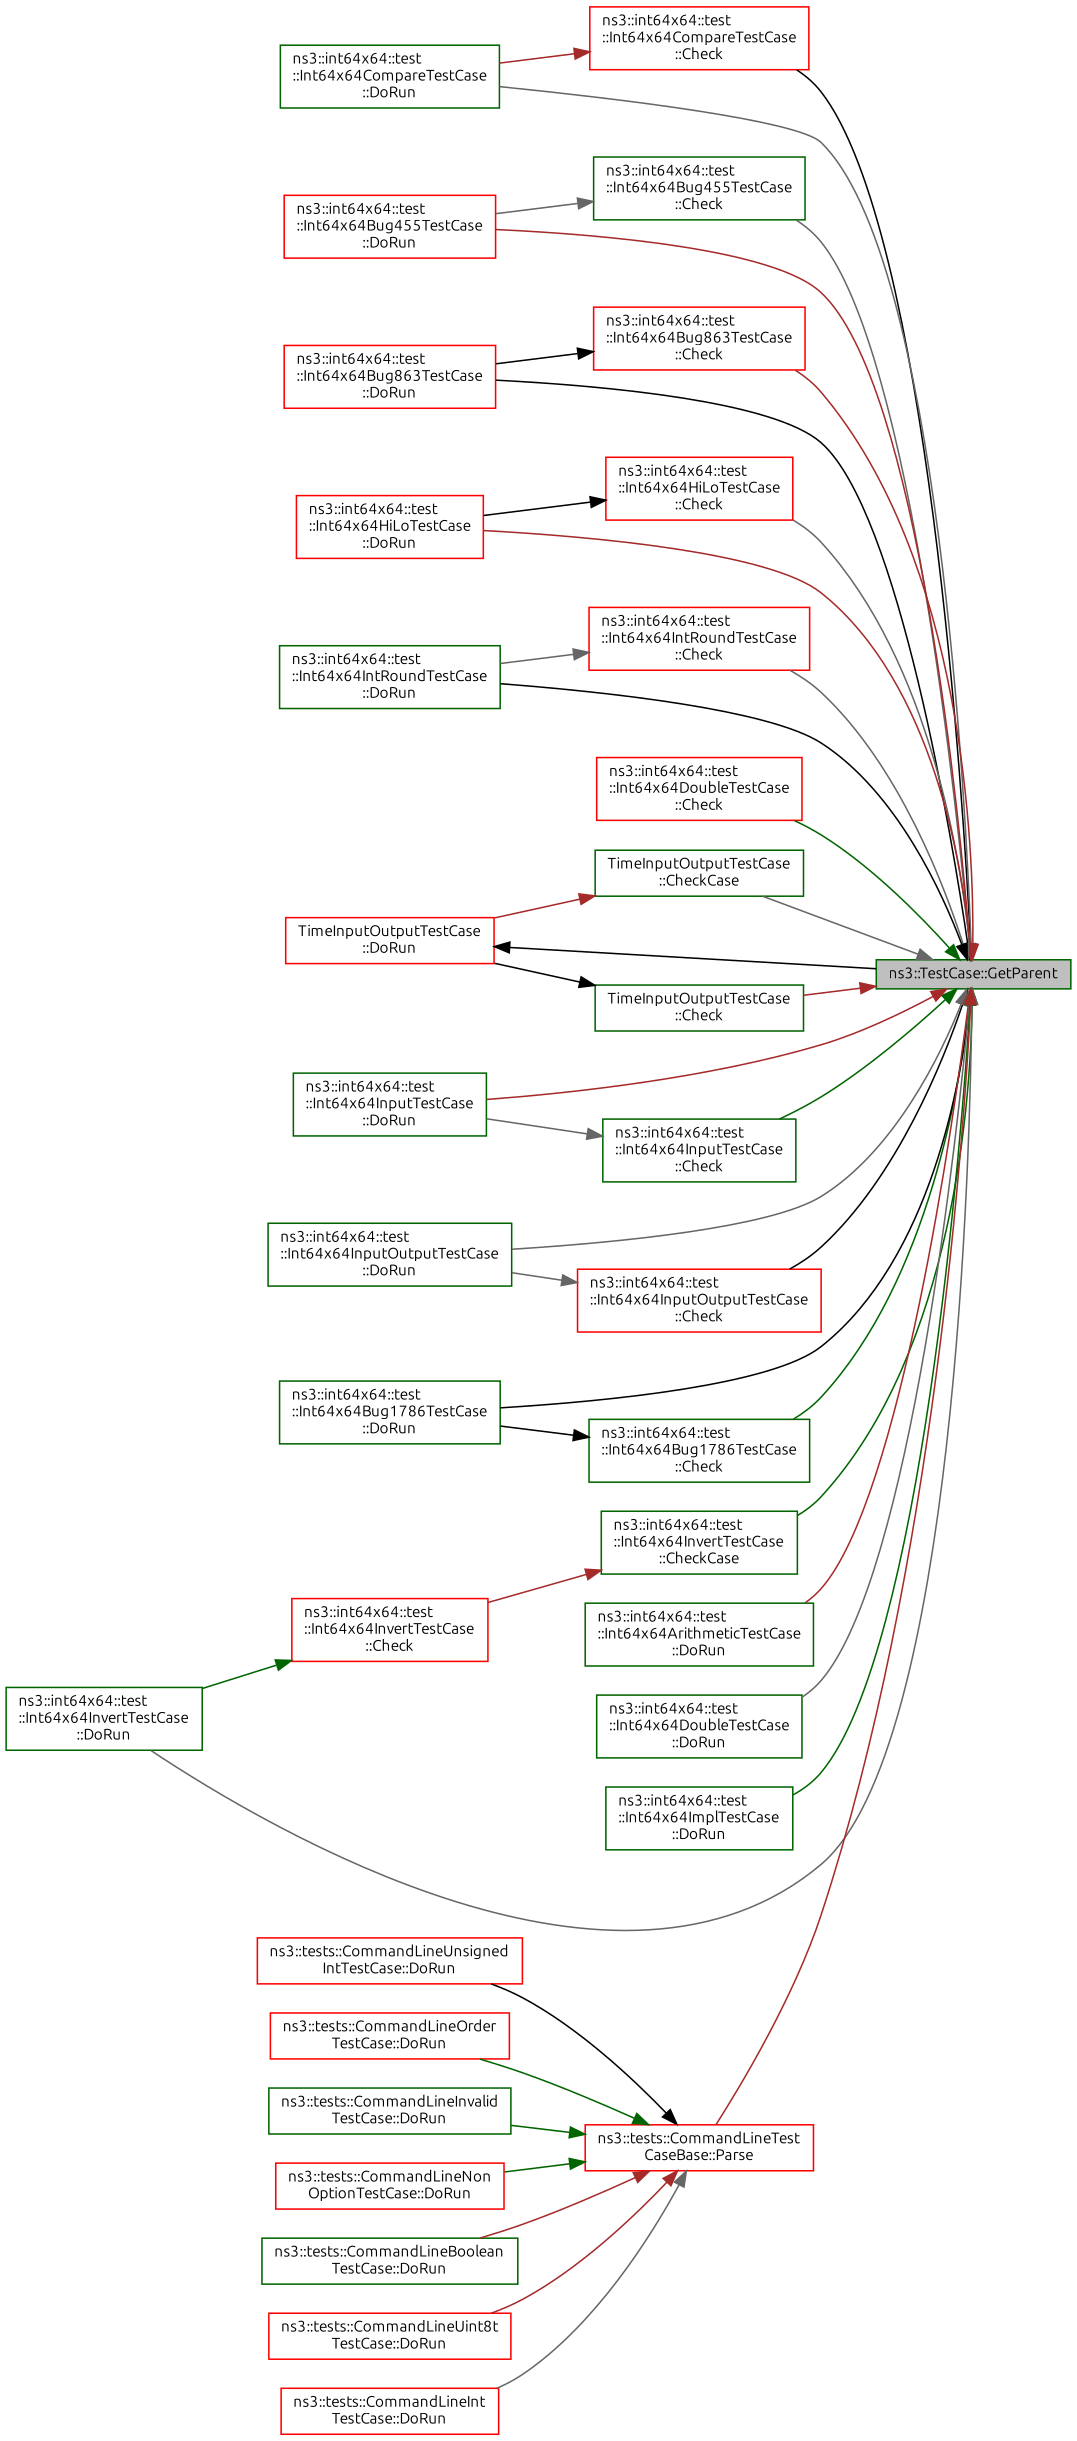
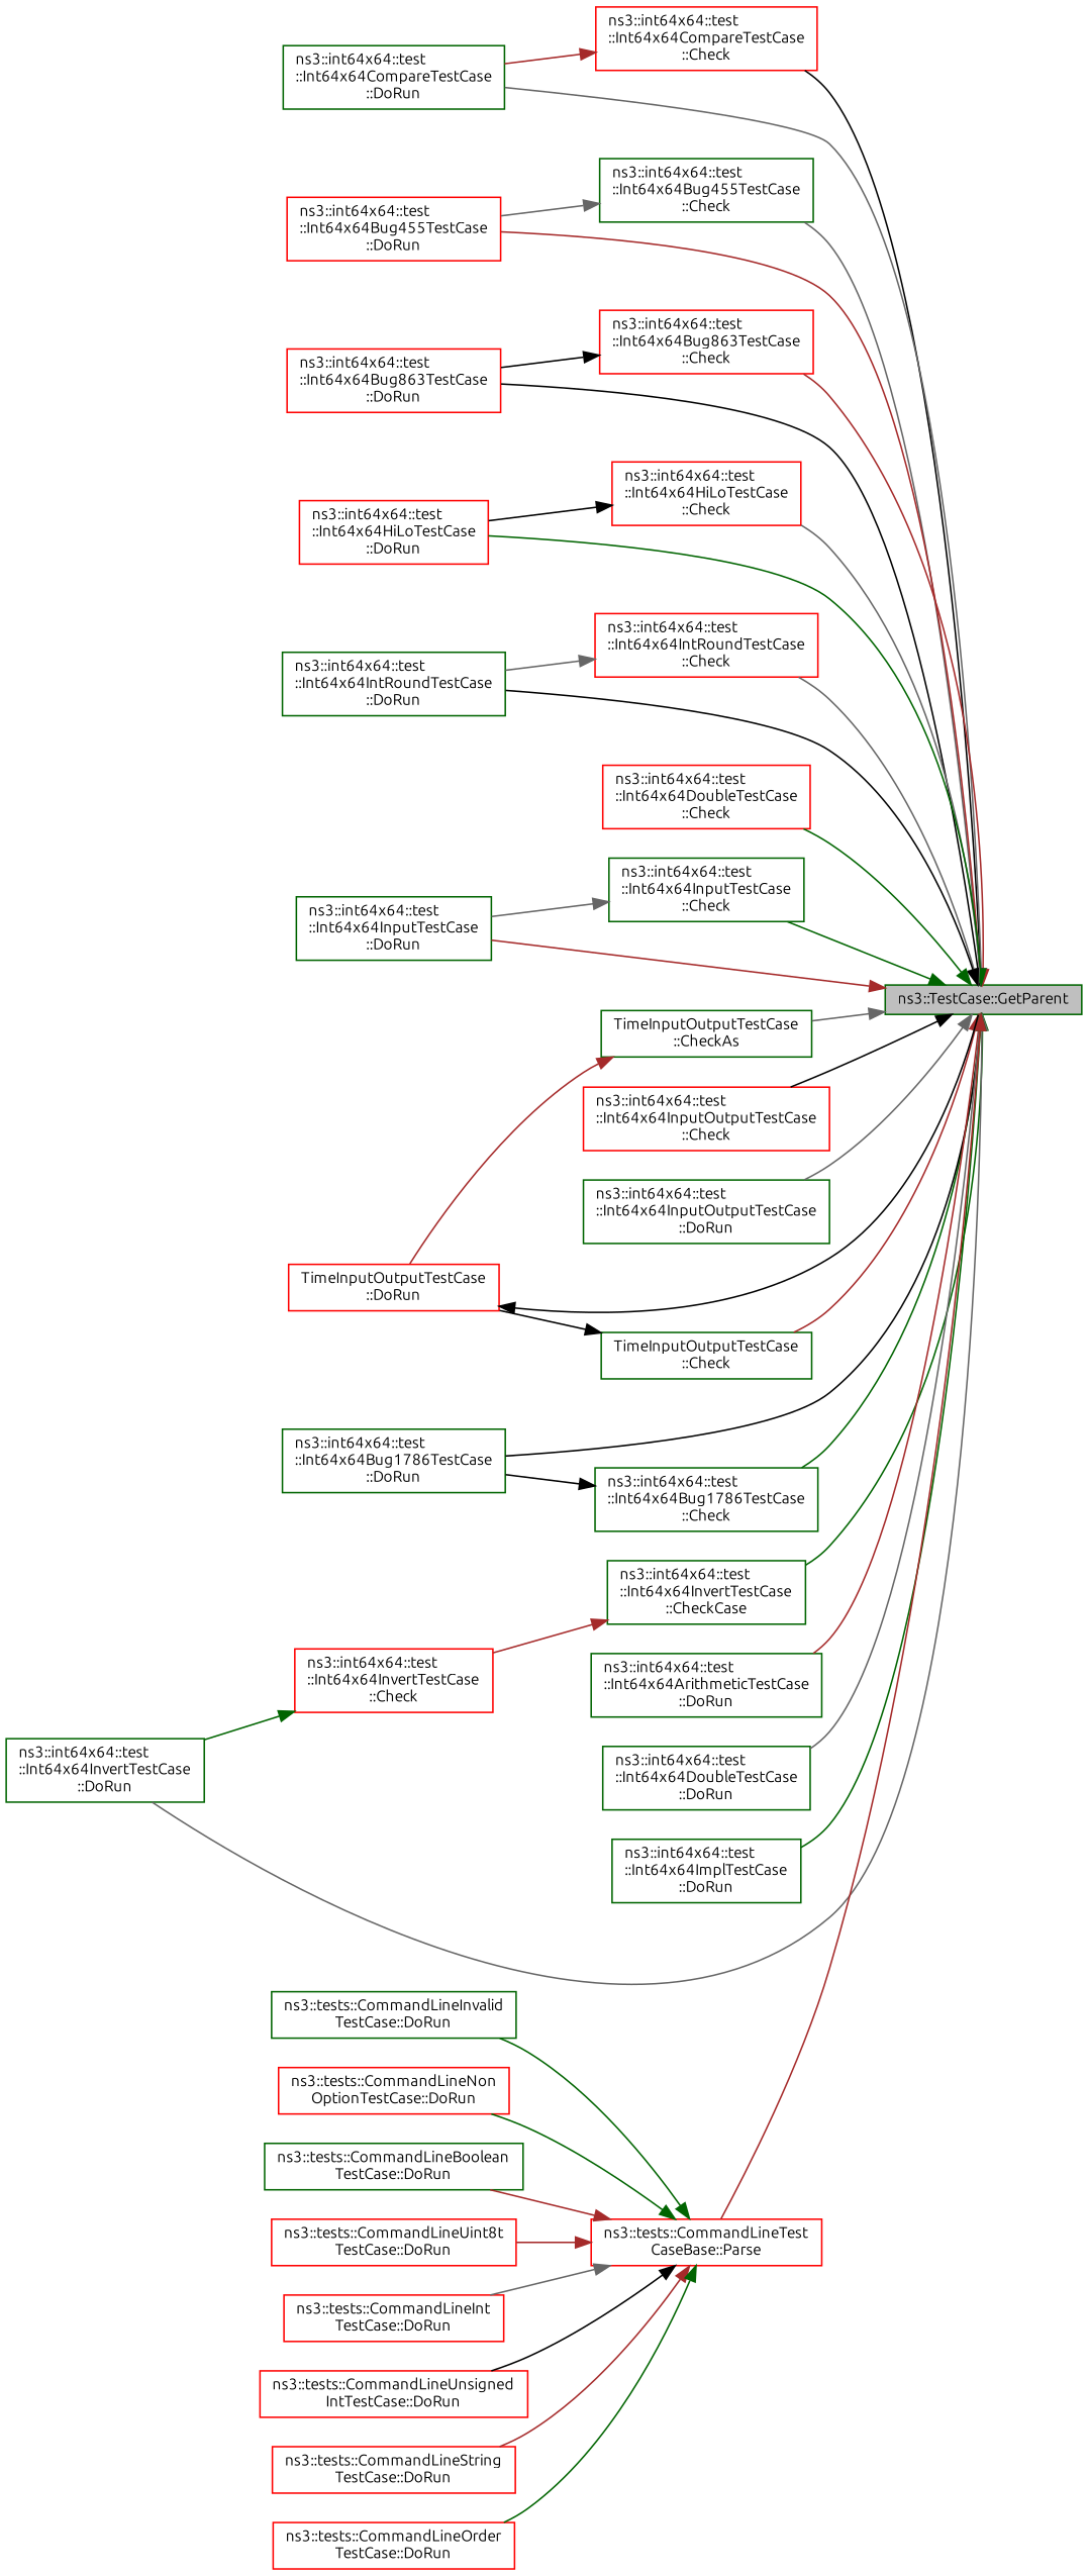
  digraph {
    fontname=Ubuntu
    rankdir=RL
    node [color=darkgreen fillcolor=white fontname=Ubuntu fontsize=10 shape=record style=filled]
    edge [color=gray40 dir=back fontname=Ubuntu fontsize=10 labelfontname=Helvetica labelfontsize=10 style=solid]
    n1 [fillcolor=grey75 fontcolor=black height=0.2 label="ns3::TestCase::GetParent" width=0.4]
    n2 [color=red height=0.2 label="ns3::int64x64::test\l::Int64x64CompareTestCase\l::Check" width=0.4]
    n3 [height=0.2 label="ns3::int64x64::test\l::Int64x64CompareTestCase\l::DoRun" width=0.4]
    n4 [height=0.2 label="ns3::int64x64::test\l::Int64x64Bug455TestCase\l::Check" width=0.4]
    n5 [color=red height=0.2 label="ns3::int64x64::test\l::Int64x64Bug455TestCase\l::DoRun" width=0.4]
    n6 [color=red height=0.2 label="ns3::int64x64::test\l::Int64x64Bug863TestCase\l::Check" width=0.4]
    n7 [color=red height=0.2 label="ns3::int64x64::test\l::Int64x64Bug863TestCase\l::DoRun" width=0.4]
    n8 [color=red height=0.2 label="ns3::int64x64::test\l::Int64x64HiLoTestCase\l::Check" width=0.4]
    n9 [color=red height=0.2 label="ns3::int64x64::test\l::Int64x64HiLoTestCase\l::DoRun" width=0.4]
    n10 [color=red height=0.2 label="ns3::int64x64::test\l::Int64x64IntRoundTestCase\l::Check" width=0.4]
    n11 [height=0.2 label="ns3::int64x64::test\l::Int64x64IntRoundTestCase\l::DoRun" width=0.4]
    n12 [color=red height=0.2 label="ns3::int64x64::test\l::Int64x64DoubleTestCase\l::Check" width=0.4]
    n13 [height=0.2 label="TimeInputOutputTestCase\l::Check" width=0.4]
    n14 [height=0.2 label="ns3::int64x64::test\l::Int64x64InputTestCase\l::Check" width=0.4]
    n15 [height=0.2 label="ns3::int64x64::test\l::Int64x64InputTestCase\l::DoRun" width=0.4]
    n16 [color=red height=0.2 label="ns3::int64x64::test\l::Int64x64InputOutputTestCase\l::Check" width=0.4]
    n17 [height=0.2 label="ns3::int64x64::test\l::Int64x64InputOutputTestCase\l::DoRun" width=0.4]
    n18 [height=0.2 label="ns3::int64x64::test\l::Int64x64Bug1786TestCase\l::Check" width=0.4]
    n19 [height=0.2 label="ns3::int64x64::test\l::Int64x64Bug1786TestCase\l::DoRun" width=0.4]
-   n20 [height=0.2 label="TimeInputOutputTestCase\l::CheckCase" width=0.4]
+   n20 [height=0.2 label="TimeInputOutputTestCase\l::CheckAs" width=0.4]
    n21 [height=0.2 label="ns3::int64x64::test\l::Int64x64InvertTestCase\l::CheckCase" width=0.4]
    n22 [height=0.2 label="ns3::int64x64::test\l::Int64x64InvertTestCase\l::DoRun" width=0.4]
    n23 [height=0.2 label="ns3::int64x64::test\l::Int64x64ArithmeticTestCase\l::DoRun" width=0.4]
    n24 [height=0.2 label="ns3::int64x64::test\l::Int64x64DoubleTestCase\l::DoRun" width=0.4]
    n25 [height=0.2 label="ns3::int64x64::test\l::Int64x64ImplTestCase\l::DoRun" width=0.4]
    n26 [color=red height=0.2 label="ns3::tests::CommandLineTest\lCaseBase::Parse" width=0.4]
    n27 [color=red height=0.2 label="TimeInputOutputTestCase\l::DoRun" width=0.4]
    n28 [color=red height=0.2 label="ns3::int64x64::test\l::Int64x64InvertTestCase\l::Check" width=0.4]
    n29 [height=0.2 label="ns3::tests::CommandLineBoolean\lTestCase::DoRun" width=0.4]
    n30 [color=red height=0.2 label="ns3::tests::CommandLineUint8t\lTestCase::DoRun" width=0.4]
    n31 [color=red height=0.2 label="ns3::tests::CommandLineInt\lTestCase::DoRun" width=0.4]
    n32 [color=red height=0.2 label="ns3::tests::CommandLineUnsigned\lIntTestCase::DoRun" width=0.4]
+   n33 [color=red height=0.2 label="ns3::tests::CommandLineString\lTestCase::DoRun" width=0.4]
    n34 [color=red height=0.2 label="ns3::tests::CommandLineOrder\lTestCase::DoRun" width=0.4]
    n35 [height=0.2 label="ns3::tests::CommandLineInvalid\lTestCase::DoRun" width=0.4]
    n36 [color=red height=0.2 label="ns3::tests::CommandLineNon\lOptionTestCase::DoRun" width=0.4]
    n1 -> n2 [color=black]
    n1 -> n3
    n1 -> n4
    n1 -> n5 [color=brown]
    n1 -> n6 [color=brown]
    n1 -> n7 [color=black]
    n1 -> n8
-   n1 -> n9 [color=brown]
+   n1 -> n9 [color=darkgreen]
    n1 -> n10
    n1 -> n11 [color=black]
    n1 -> n12 [color=darkgreen]
    n1 -> n13 [color=brown]
    n1 -> n14 [color=darkgreen]
    n1 -> n15 [color=brown]
    n1 -> n16 [color=black]
    n1 -> n17
    n1 -> n18 [color=darkgreen]
    n1 -> n19 [color=black]
    n1 -> n20
    n1 -> n21 [color=darkgreen]
    n1 -> n22
    n1 -> n23 [color=brown]
    n1 -> n24
    n1 -> n25 [color=darkgreen]
    n1 -> n26 [color=brown]
    n2 -> n3 [color=brown]
    n4 -> n5
    n6 -> n7 [color=black]
    n8 -> n9 [color=black]
    n10 -> n11
    n13 -> n27 [color=black]
    n14 -> n15
-   n16 -> n17
    n18 -> n19 [color=black]
    n20 -> n27 [color=brown]
    n21 -> n28 [color=brown]
    n26 -> n29 [color=brown]
    n26 -> n30 [color=brown]
    n26 -> n31
    n26 -> n32 [color=black]
+   n26 -> n33 [color=brown]
    n26 -> n34 [color=darkgreen]
    n26 -> n35 [color=darkgreen]
    n26 -> n36 [color=darkgreen]
    n27 -> n1 [color=black]
    n28 -> n22 [color=darkgreen]
  }
